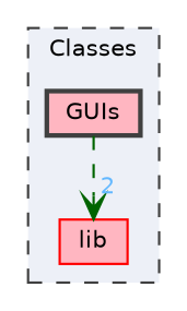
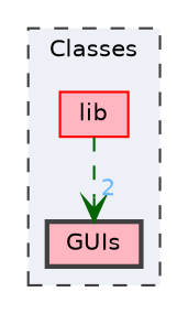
  digraph {
    compound=true
    node [fillcolor=lightpink fontname=Helvetica fontsize=10 shape=box]
    n1 [color=red height=0.2 label=lib style=filled width=0.4]
    n2 [color=grey25 height=0.2 label=GUIs style="filled,bold" width=0.4]
    subgraph cluster_1 {
      bgcolor="#edf0f7"
      fontname=Helvetica
      fontsize=10
      label=Classes
      pencolor=grey25
      style="filled,dashed"
      n1
      n2
    }
-   n2 -> n1 [color=darkgreen fontcolor=steelblue1 fontname=Helvetica fontsize=10 headlabel=2 labeldistance=1.5 labelfontname=Helvetica labelfontsize=10 style=dashed arrowhead=vee]
+   n1 -> n2 [color=darkgreen fontcolor=steelblue1 fontname=Helvetica fontsize=10 headlabel=2 labeldistance=1.5 labelfontname=Helvetica labelfontsize=10 style=dashed arrowhead=vee]
  }
